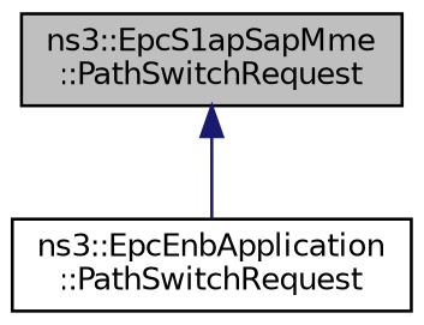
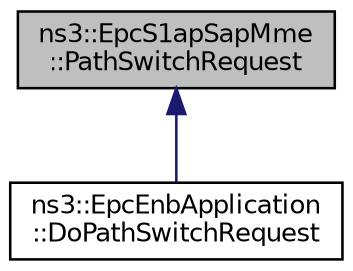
  digraph {
    rankdir=TB
    node [color=black fontname=Helvetica fontsize=10 shape=record style=filled]
    n1 [fillcolor=grey75 fontcolor=black height=0.2 label="ns3::EpcS1apSapMme\l::PathSwitchRequest" width=0.4]
-   n2 [fillcolor=white height=0.2 label="ns3::EpcEnbApplication\l::PathSwitchRequest" width=0.4]
+   n2 [fillcolor=white height=0.2 label="ns3::EpcEnbApplication\l::DoPathSwitchRequest" width=0.4]
    n1 -> n2 [color=midnightblue dir=back fontname=Helvetica fontsize=10 labelfontname=Helvetica labelfontsize=10 style=solid]
  }
